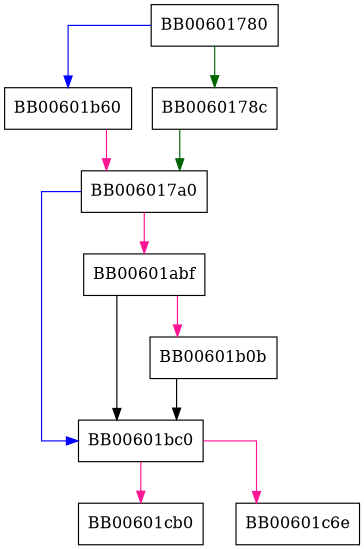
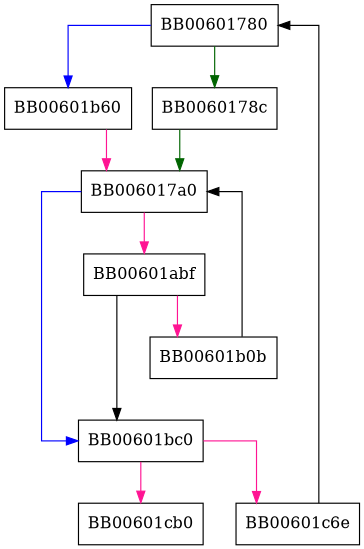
  digraph {
    splines=ortho
    node [shape=box]
    edge [color=deeppink]
    BB00601780
    BB00601b60
    BB0060178c
    BB006017a0
    BB00601bc0
    BB00601abf
    BB00601cb0
    BB00601c6e
    BB00601b0b
    BB00601780 -> BB00601b60 [color=blue]
    BB00601780 -> BB0060178c [color=darkgreen]
    BB00601b60 -> BB006017a0
    BB0060178c -> BB006017a0 [color=darkgreen]
    BB006017a0 -> BB00601bc0 [color=blue]
    BB006017a0 -> BB00601abf
    BB00601bc0 -> BB00601cb0
    BB00601bc0 -> BB00601c6e
    BB00601abf -> BB00601bc0 [color=black]
    BB00601abf -> BB00601b0b
-   BB00601b0b -> BB00601bc0 [color=black]
+   BB00601c6e -> BB00601780 [color=black]
+   BB00601b0b -> BB006017a0 [color=black]
  }
